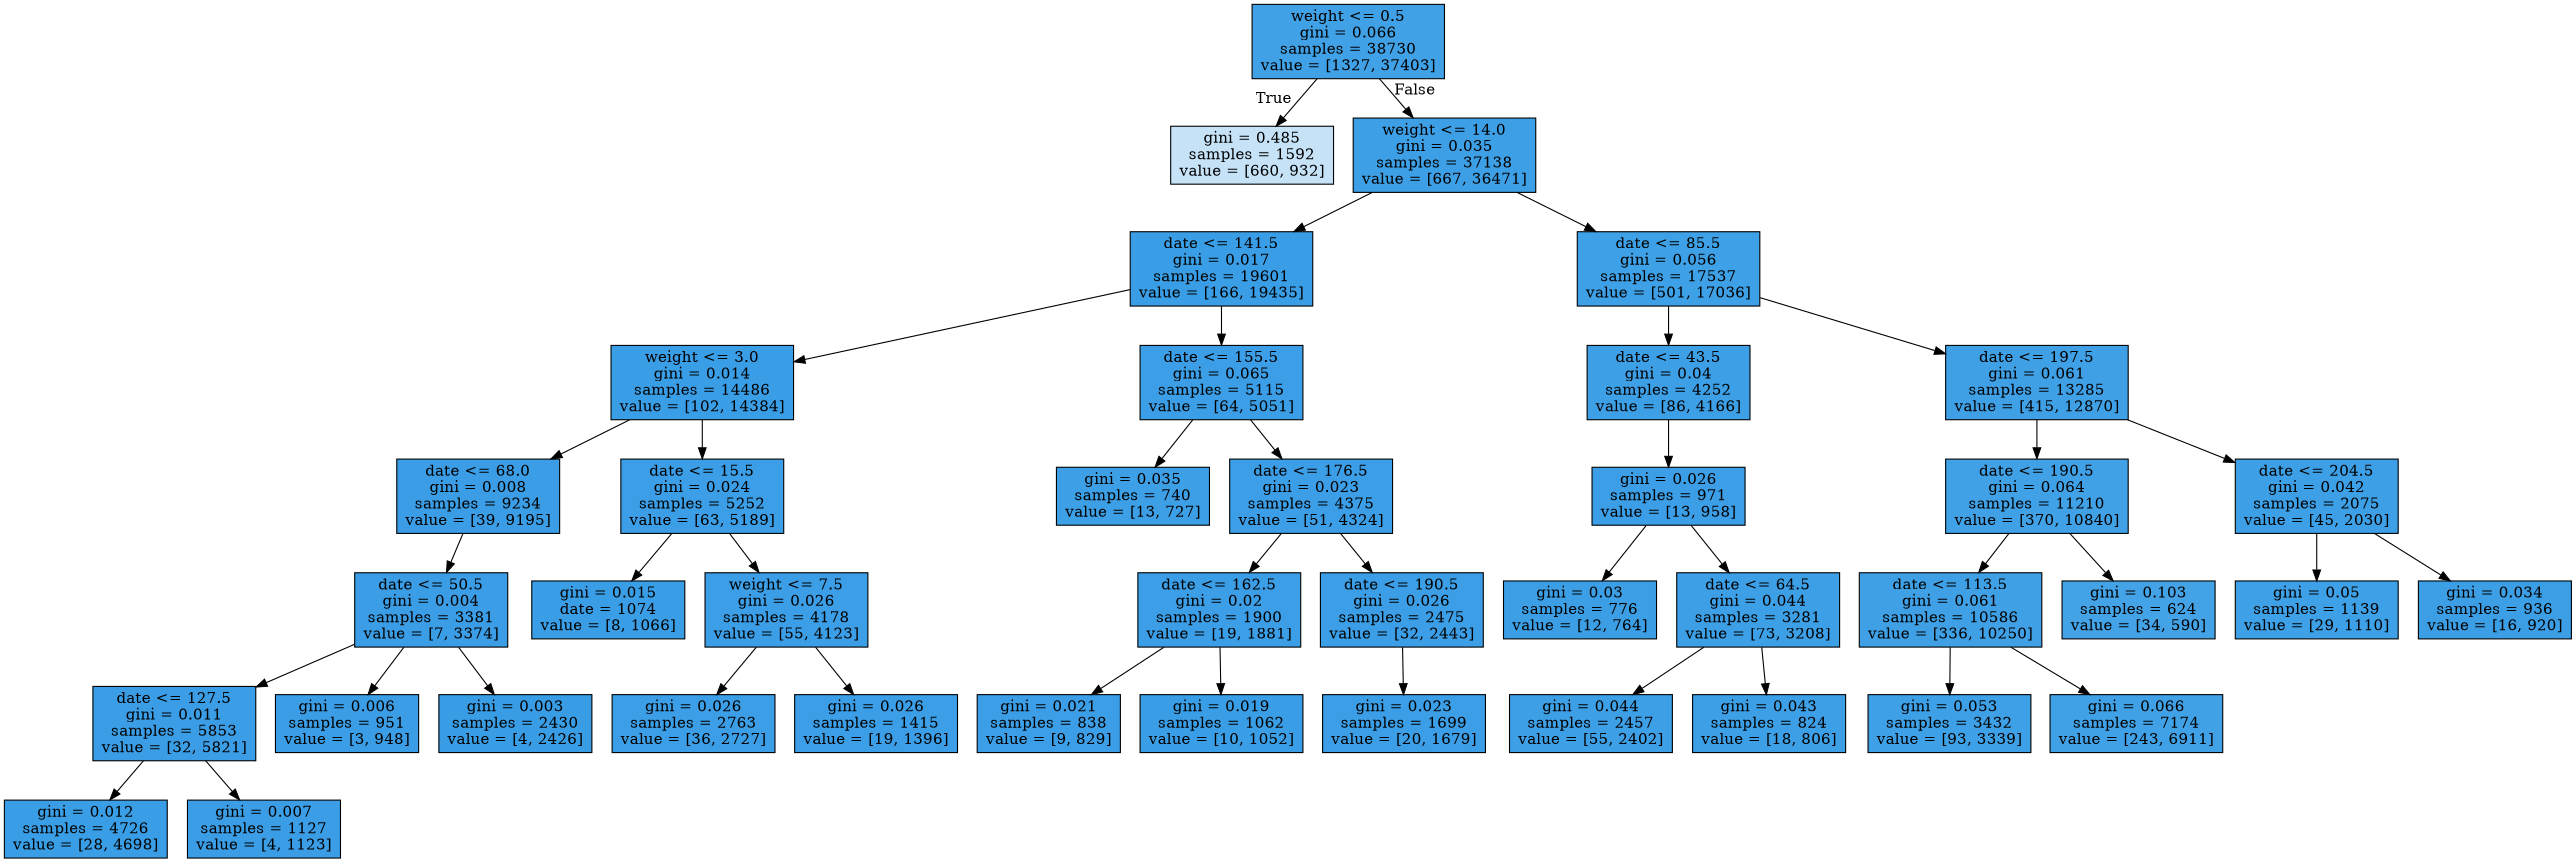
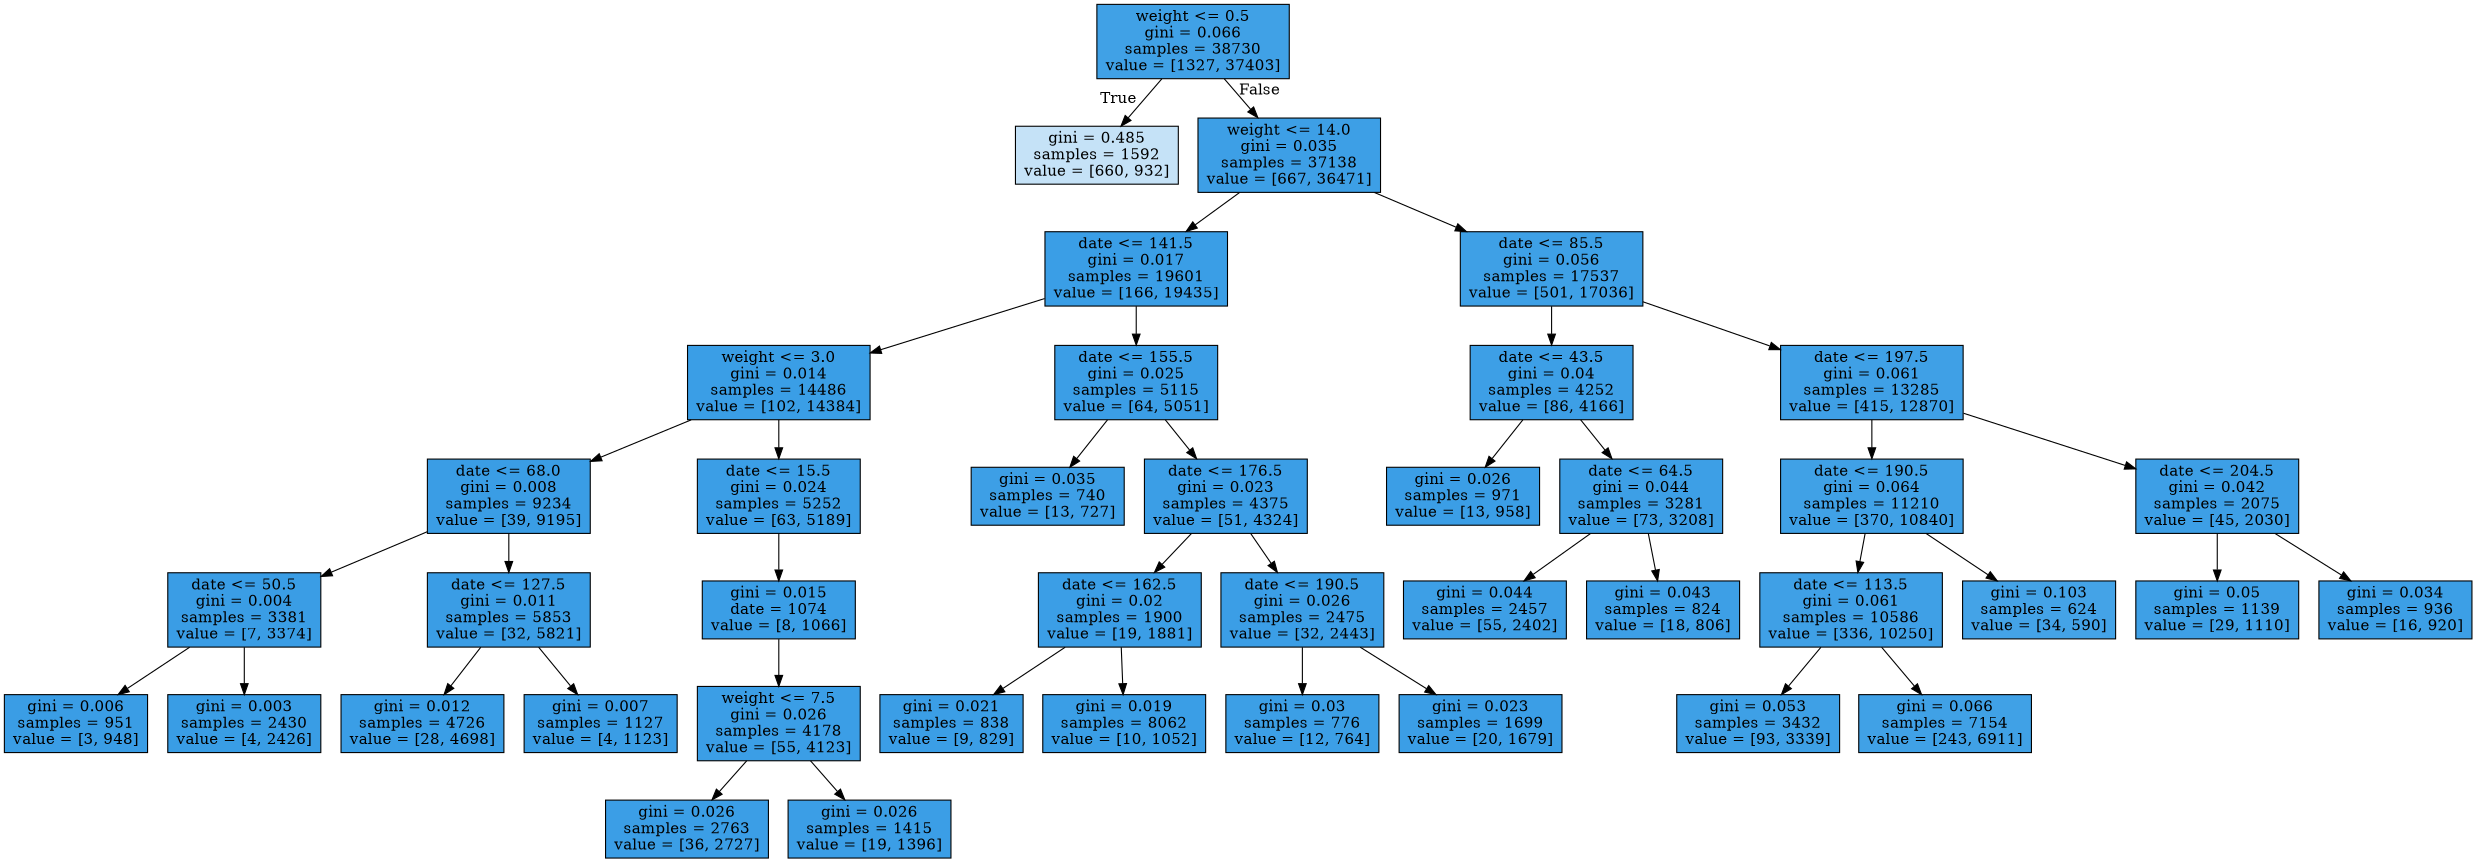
  digraph {
    node [color=black fillcolor="#399de5fc" shape=box style=filled]
    n1 [fillcolor="#399de5f6" label="weight <= 0.5\ngini = 0.066\nsamples = 38730\nvalue = [1327, 37403]"]
    n2 [fillcolor="#399de54a" label="gini = 0.485\nsamples = 1592\nvalue = [660, 932]"]
    n3 [fillcolor="#399de5fa" label="weight <= 14.0\ngini = 0.035\nsamples = 37138\nvalue = [667, 36471]"]
    n4 [fillcolor="#399de5fd" label="date <= 141.5\ngini = 0.017\nsamples = 19601\nvalue = [166, 19435]"]
    n5 [fillcolor="#399de5f8" label="date <= 85.5\ngini = 0.056\nsamples = 17537\nvalue = [501, 17036]"]
    n6 [fillcolor="#399de5fd" label="weight <= 3.0\ngini = 0.014\nsamples = 14486\nvalue = [102, 14384]"]
-   n7 [label="date <= 155.5\ngini = 0.065\nsamples = 5115\nvalue = [64, 5051]"]
+   n7 [label="date <= 155.5\ngini = 0.025\nsamples = 5115\nvalue = [64, 5051]"]
    n8 [fillcolor="#399de5fa" label="date <= 43.5\ngini = 0.04\nsamples = 4252\nvalue = [86, 4166]"]
    n9 [fillcolor="#399de5f7" label="date <= 197.5\ngini = 0.061\nsamples = 13285\nvalue = [415, 12870]"]
    n10 [fillcolor="#399de5fe" label="date <= 68.0\ngini = 0.008\nsamples = 9234\nvalue = [39, 9195]"]
    n11 [label="date <= 15.5\ngini = 0.024\nsamples = 5252\nvalue = [63, 5189]"]
    n12 [fillcolor="#399de5fa" label="gini = 0.035\nsamples = 740\nvalue = [13, 727]"]
    n13 [label="date <= 176.5\ngini = 0.023\nsamples = 4375\nvalue = [51, 4324]"]
    n14 [fillcolor="#399de5fe" label="date <= 50.5\ngini = 0.004\nsamples = 3381\nvalue = [7, 3374]"]
    n15 [fillcolor="#399de5fe" label="date <= 127.5\ngini = 0.011\nsamples = 5853\nvalue = [32, 5821]"]
    n16 [fillcolor="#399de5fd" label="gini = 0.015\ndate = 1074\nvalue = [8, 1066]"]
    n17 [label="weight <= 7.5\ngini = 0.026\nsamples = 4178\nvalue = [55, 4123]"]
    n18 [fillcolor="#399de5fe" label="gini = 0.006\nsamples = 951\nvalue = [3, 948]"]
    n19 [fillcolor="#399de5ff" label="gini = 0.003\nsamples = 2430\nvalue = [4, 2426]"]
    n20 [fillcolor="#399de5fd" label="gini = 0.012\nsamples = 4726\nvalue = [28, 4698]"]
    n21 [fillcolor="#399de5fe" label="gini = 0.007\nsamples = 1127\nvalue = [4, 1123]"]
    n22 [label="gini = 0.026\nsamples = 2763\nvalue = [36, 2727]"]
    n23 [label="gini = 0.026\nsamples = 1415\nvalue = [19, 1396]"]
    n24 [label="date <= 162.5\ngini = 0.02\nsamples = 1900\nvalue = [19, 1881]"]
    n25 [label="date <= 190.5\ngini = 0.026\nsamples = 2475\nvalue = [32, 2443]"]
    n26 [label="gini = 0.021\nsamples = 838\nvalue = [9, 829]"]
-   n27 [fillcolor="#399de5fd" label="gini = 0.019\nsamples = 1062\nvalue = [10, 1052]"]
+   n27 [fillcolor="#399de5fd" label="gini = 0.019\nsamples = 8062\nvalue = [10, 1052]"]
    n28 [fillcolor="#399de5fb" label="gini = 0.03\nsamples = 776\nvalue = [12, 764]"]
    n29 [label="gini = 0.023\nsamples = 1699\nvalue = [20, 1679]"]
    n30 [label="gini = 0.026\nsamples = 971\nvalue = [13, 958]"]
    n31 [fillcolor="#399de5f9" label="date <= 64.5\ngini = 0.044\nsamples = 3281\nvalue = [73, 3208]"]
    n32 [fillcolor="#399de5f6" label="date <= 190.5\ngini = 0.064\nsamples = 11210\nvalue = [370, 10840]"]
    n33 [fillcolor="#399de5f9" label="date <= 204.5\ngini = 0.042\nsamples = 2075\nvalue = [45, 2030]"]
    n34 [fillcolor="#399de5f9" label="gini = 0.044\nsamples = 2457\nvalue = [55, 2402]"]
    n35 [fillcolor="#399de5f9" label="gini = 0.043\nsamples = 824\nvalue = [18, 806]"]
    n36 [fillcolor="#399de5f7" label="date <= 113.5\ngini = 0.061\nsamples = 10586\nvalue = [336, 10250]"]
    n37 [fillcolor="#399de5f0" label="gini = 0.103\nsamples = 624\nvalue = [34, 590]"]
    n38 [fillcolor="#399de5f8" label="gini = 0.05\nsamples = 1139\nvalue = [29, 1110]"]
    n39 [fillcolor="#399de5fb" label="gini = 0.034\nsamples = 936\nvalue = [16, 920]"]
    n40 [fillcolor="#399de5f8" label="gini = 0.053\nsamples = 3432\nvalue = [93, 3339]"]
-   n41 [fillcolor="#399de5f6" label="gini = 0.066\nsamples = 7174\nvalue = [243, 6911]"]
+   n41 [fillcolor="#399de5f6" label="gini = 0.066\nsamples = 7154\nvalue = [243, 6911]"]
    n1 -> n2 [headlabel=True labelangle=45 labeldistance=2.5]
    n1 -> n3 [headlabel=False labelangle=-45 labeldistance=2.5]
    n3 -> n4
    n3 -> n5
    n4 -> n6
    n4 -> n7
    n5 -> n8
    n5 -> n9
    n6 -> n10
    n6 -> n11
    n7 -> n12
    n7 -> n13
    n8 -> n30
-   n30 -> n31
+   n8 -> n31
    n9 -> n32
    n9 -> n33
    n10 -> n14
-   n14 -> n15
+   n10 -> n15
    n11 -> n16
-   n11 -> n17
+   n16 -> n17
    n13 -> n24
    n13 -> n25
    n14 -> n18
    n14 -> n19
    n15 -> n20
    n15 -> n21
    n17 -> n22
    n17 -> n23
    n24 -> n26
    n24 -> n27
-   n30 -> n28
+   n25 -> n28
    n25 -> n29
    n31 -> n34
    n31 -> n35
    n32 -> n36
    n32 -> n37
    n33 -> n38
    n33 -> n39
    n36 -> n40
    n36 -> n41
  }
